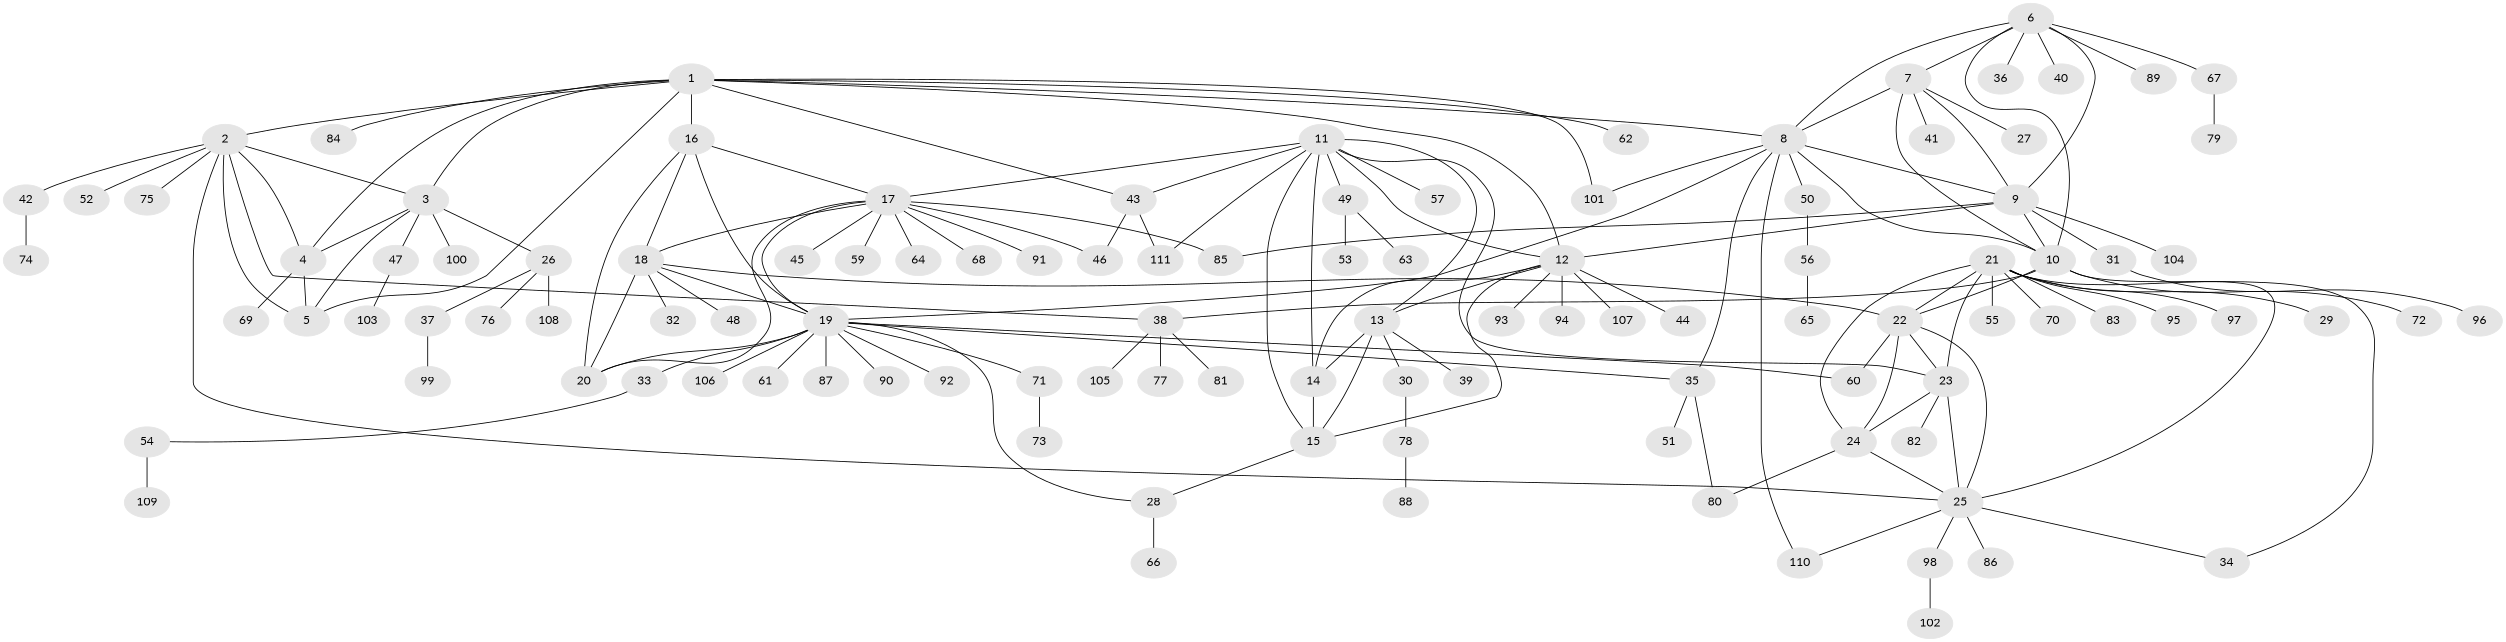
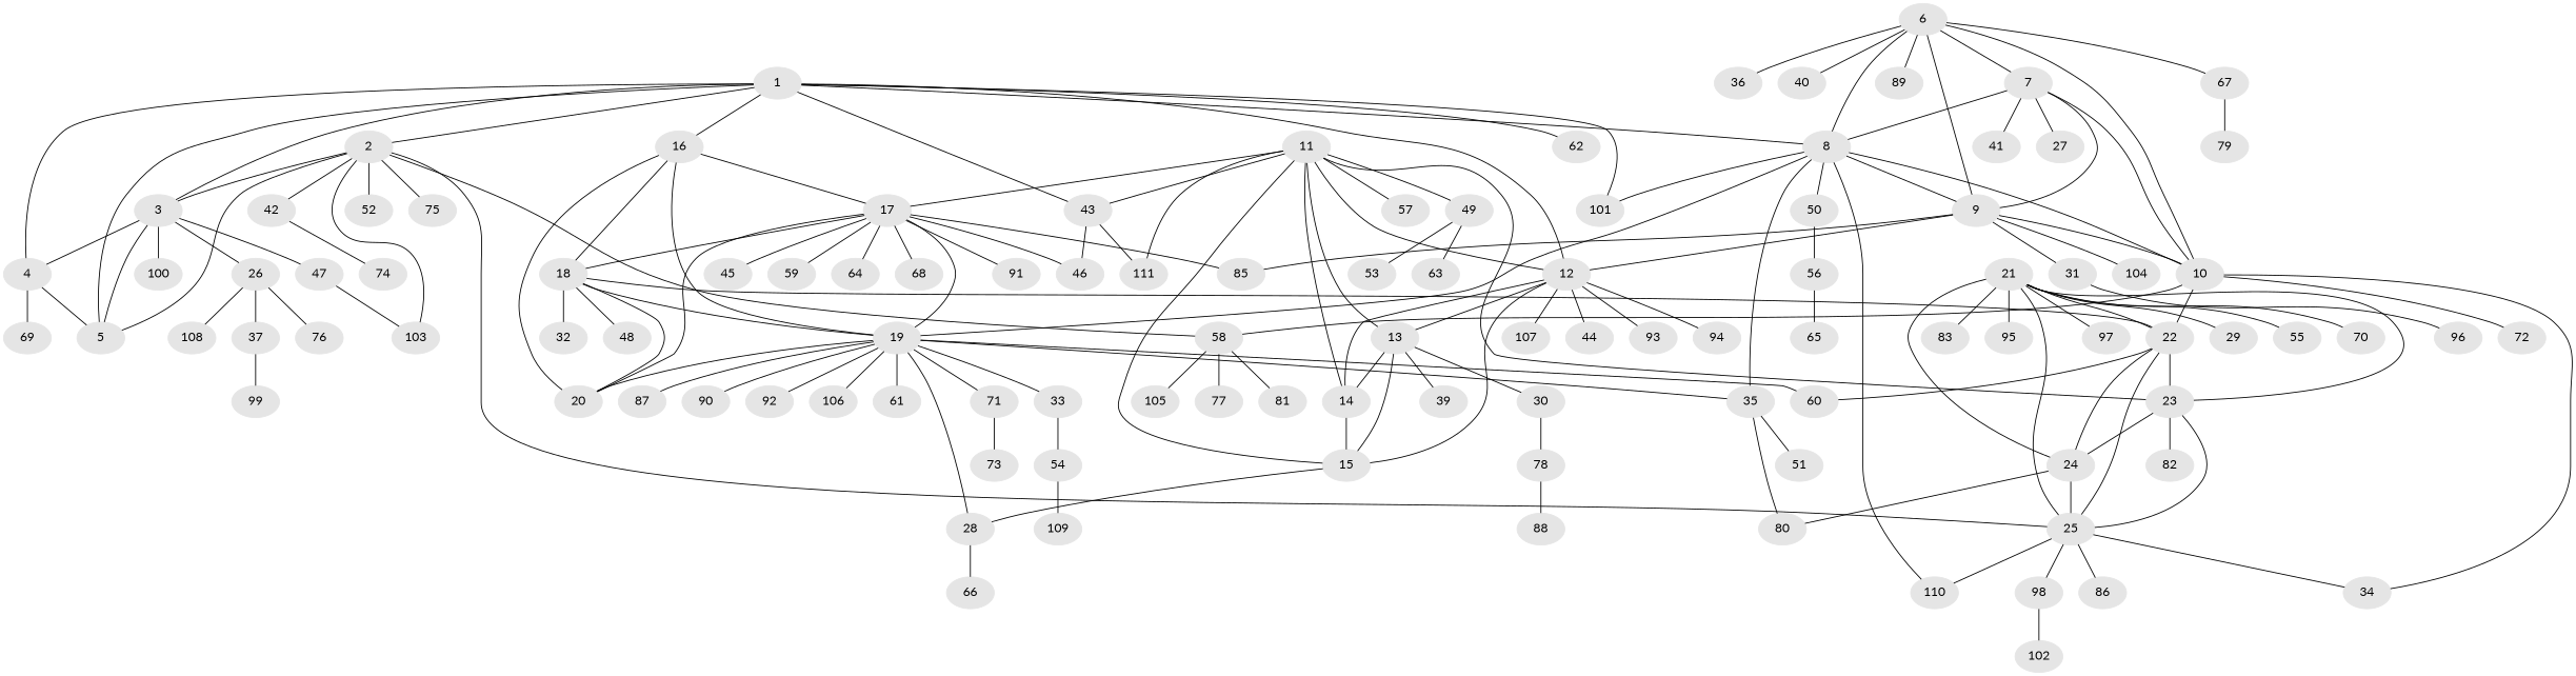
  graph {
    fontname=Lato
    node [color=gray90 fontname=Lato style=filled]
    edge [fontname=Lato]
    1
    2
    3
    4
    5
    8
    12
    16
    43
    62
-   84
    101
    25
-   38
+   38 [label=58]
    42
    52
    75
    26
    47
    100
    69
    9
    10
    19
    35
    50
    110
    13
    14
    15
    44
    93
    94
    107
    17
    18
    20
    111
    46
    34
    86
    98
    77
    81
    105
    74
    37
    76
    108
    103
    6
    7
    36
    40
    67
    89
    27
    41
    31
    85
    104
    22
    72
    79
    28
    33
    60
    61
    71
    87
    90
    92
    106
    80
    51
    56
    96
    23
    24
    11
    49
    57
    30
    39
    45
    59
    64
    68
    91
    82
    53
    63
    78
    66
    32
    48
    54
    73
    21
    29
    55
    70
    83
    95
    97
    102
    99
    88
    109
    65
    1 -- 2
    1 -- 3
    1 -- 4
    1 -- 5
    1 -- 8
    1 -- 12
    1 -- 16
    1 -- 43
    1 -- 62
-   1 -- 84
    1 -- 101
    2 -- 3
-   2 -- 4
+   2 -- 103
    2 -- 5
    2 -- 25
    2 -- 38
    2 -- 42
    2 -- 52
    2 -- 75
    3 -- 4
    3 -- 5
    3 -- 26
    3 -- 47
    3 -- 100
    4 -- 5
    4 -- 69
    8 -- 101
    8 -- 9
    8 -- 10
    8 -- 19
    8 -- 35
    8 -- 50
    8 -- 110
    12 -- 13
    12 -- 14
    12 -- 15
    12 -- 44
    12 -- 93
    12 -- 94
    12 -- 107
    16 -- 19
    16 -- 17
    16 -- 18
    16 -- 20
    43 -- 111
    43 -- 46
    25 -- 110
    25 -- 34
    25 -- 86
    25 -- 98
    38 -- 77
    38 -- 81
    38 -- 105
    42 -- 74
    26 -- 37
    26 -- 76
    26 -- 108
    47 -- 103
    9 -- 12
    9 -- 10
    9 -- 31
    9 -- 85
    9 -- 104
    10 -- 38
    10 -- 34
    10 -- 22
    10 -- 72
    19 -- 35
    19 -- 20
    19 -- 28
    19 -- 33
    19 -- 60
    19 -- 61
    19 -- 71
    19 -- 87
    19 -- 90
    19 -- 92
    19 -- 106
    35 -- 80
    35 -- 51
    50 -- 56
    13 -- 14
    13 -- 15
    13 -- 30
    13 -- 39
    14 -- 15
    15 -- 28
    17 -- 19
    17 -- 18
    17 -- 20
    17 -- 46
    17 -- 85
    17 -- 45
    17 -- 59
    17 -- 64
    17 -- 68
    17 -- 91
    18 -- 19
    18 -- 20
    18 -- 22
    18 -- 32
    18 -- 48
    98 -- 102
    37 -- 99
    6 -- 8
    6 -- 9
    6 -- 10
    6 -- 7
    6 -- 36
    6 -- 40
    6 -- 67
    6 -- 89
    7 -- 8
    7 -- 9
    7 -- 10
    7 -- 27
    7 -- 41
    67 -- 79
    31 -- 96
    22 -- 25
    22 -- 60
    22 -- 23
    22 -- 24
    28 -- 66
    33 -- 54
    71 -- 73
    56 -- 65
    23 -- 25
    23 -- 24
    23 -- 82
    24 -- 25
    24 -- 80
    11 -- 12
    11 -- 43
    11 -- 13
    11 -- 14
    11 -- 15
    11 -- 17
    11 -- 111
    11 -- 23
    11 -- 49
    11 -- 57
    49 -- 53
    49 -- 63
    30 -- 78
    78 -- 88
    54 -- 109
    21 -- 25
    21 -- 22
    21 -- 23
    21 -- 24
    21 -- 29
    21 -- 55
    21 -- 70
    21 -- 83
    21 -- 95
    21 -- 97
  }
